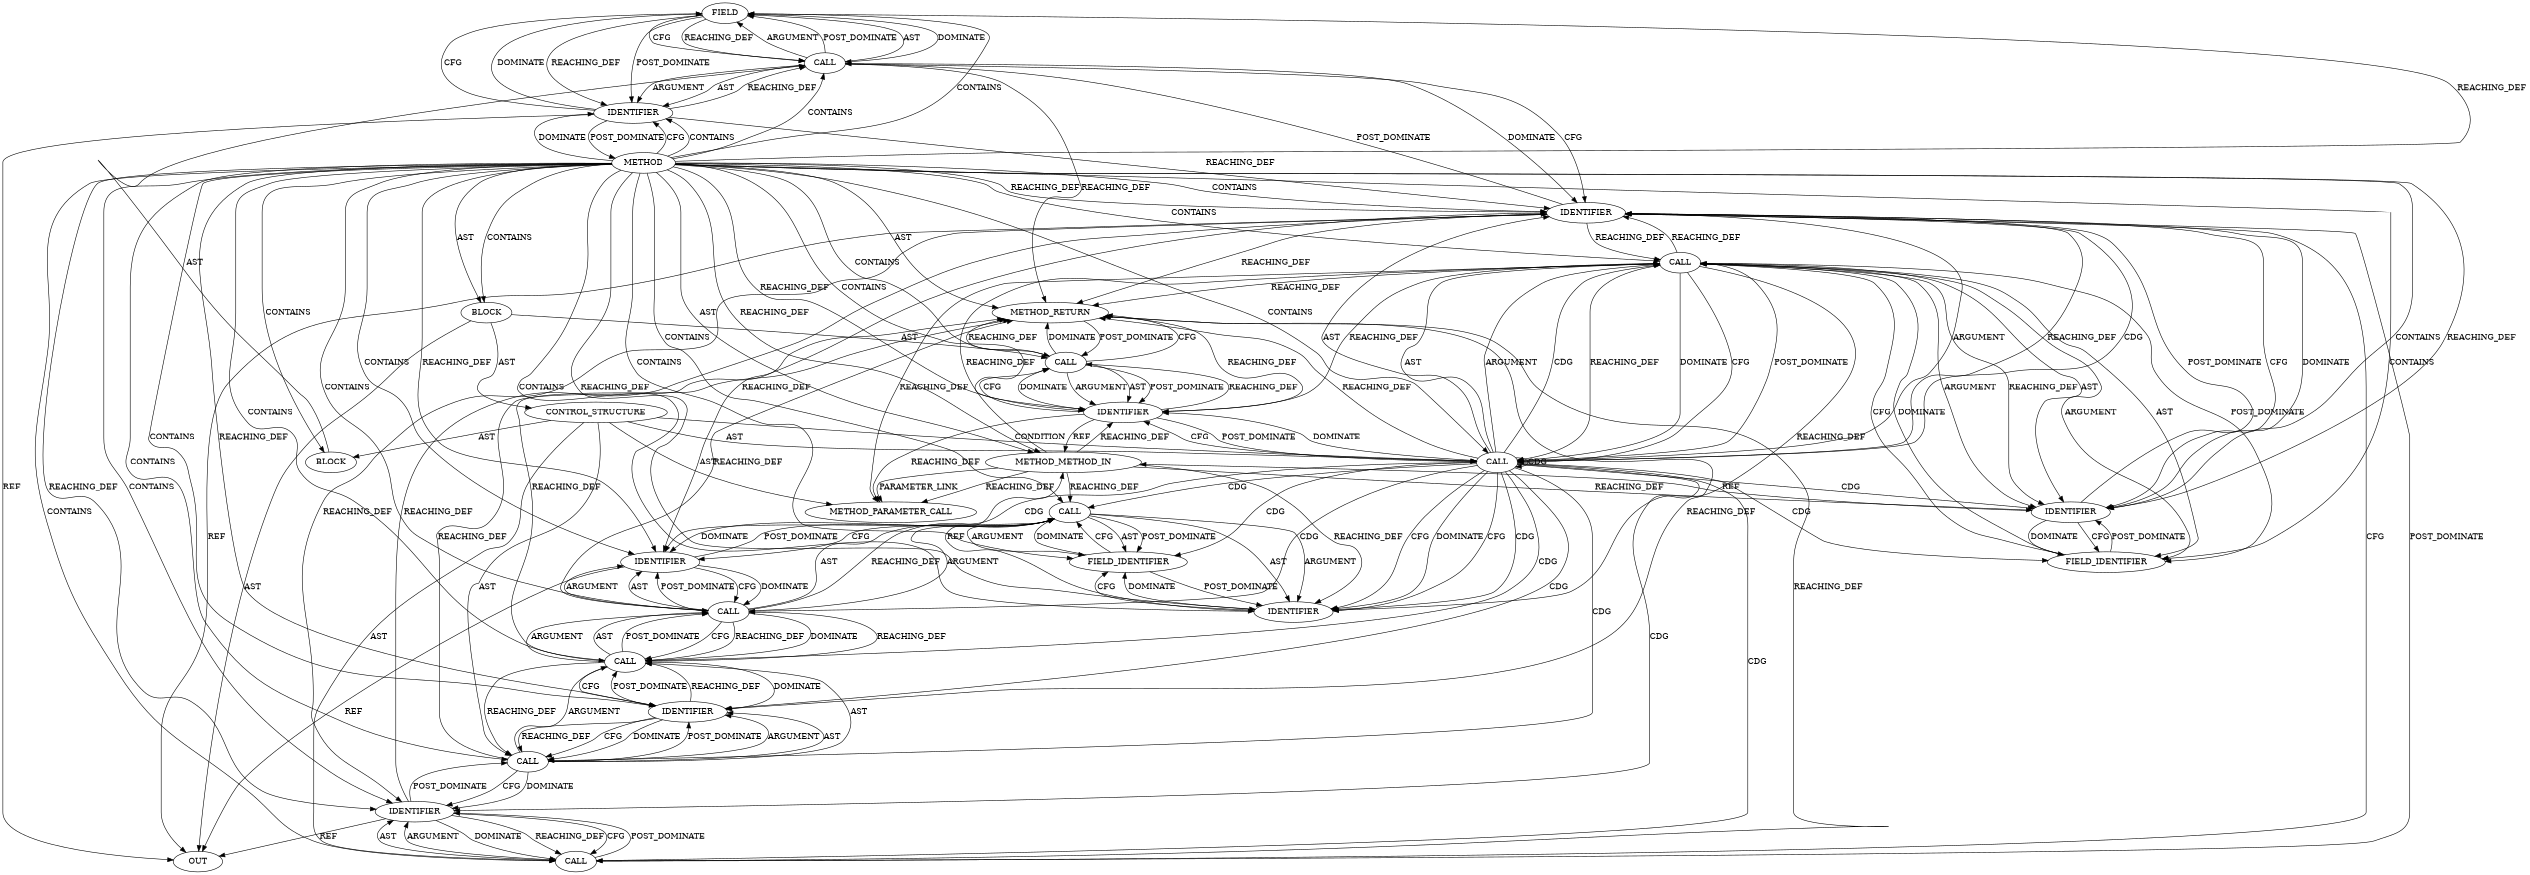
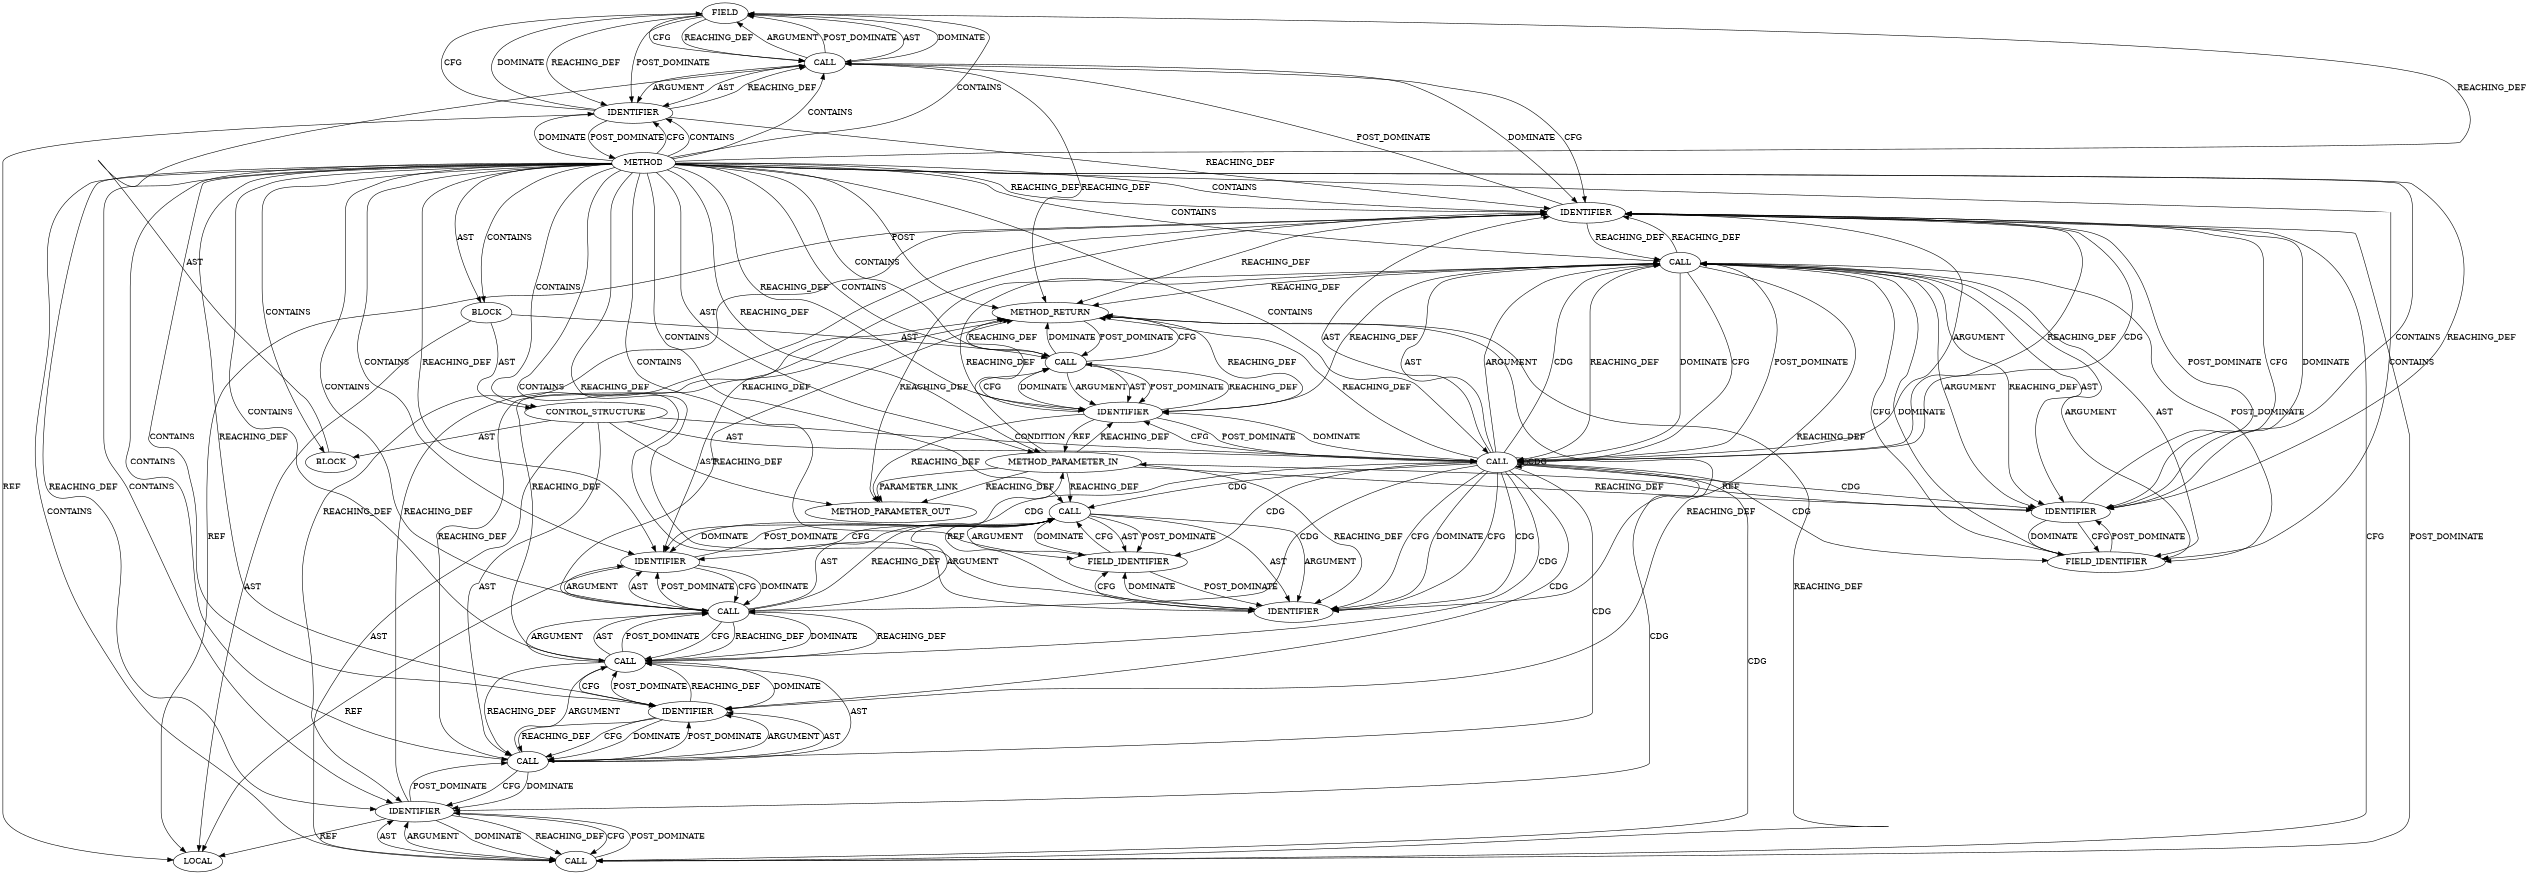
  digraph {
    node [ARGUMENT_INDEX=1 CODE=i COLUMN_NUMBER=21 LINE_NUMBER=142 ORDER=1 TYPE_FULL_NAME="<empty>"]
    n1 [ARGUMENT_INDEX=2 CODE=0 COLUMN_NUMBER=11 ORDER=2 TYPE_FULL_NAME=int label=FIELD]
    n2 [ARGUMENT_INDEX=-1 CODE="i = 0" COLUMN_NUMBER=7 DISPATCH_TYPE=STATIC_DISPATCH METHOD_FULL_NAME="<operator>.assignment" NAME="<operator>.assignment" label=CALL]
    n3 [COLUMN_NUMBER=7 NAME=i TYPE_FULL_NAME=int label=IDENTIFIER]
    n4 [CODE=RET COLUMN_NUMBER=1 EVALUATION_STRATEGY=BY_VALUE LINE_NUMBER=138 ORDER=3 TYPE_FULL_NAME=void label=METHOD_RETURN ARGUMENT_INDEX=""]
    n5 [COLUMN_NUMBER=14 NAME=i TYPE_FULL_NAME=int label=IDENTIFIER]
-   n6 [CODE="int i" COLUMN_NUMBER=6 LINE_NUMBER=140 NAME=i TYPE_FULL_NAME=int label=OUT ARGUMENT_INDEX=""]
+   n6 [CODE="int i" COLUMN_NUMBER=6 LINE_NUMBER=140 NAME=i TYPE_FULL_NAME=int label=LOCAL ARGUMENT_INDEX=""]
    n7 [AST_PARENT_FULL_NAME="tls_device.c:<global>" AST_PARENT_TYPE=TYPE_DECL CODE="static void destroy_record(struct tls_record_info *record)\n{\n	int i;\n\n	for (i = 0; i < record->num_frags; i++)\n		__skb_frag_unref(&record->frags[i], false);\n	kfree(record);\n}" COLUMN_NUMBER=1 COLUMN_NUMBER_END=1 FILENAME="tls_device.c" FULL_NAME=destroy_record IS_EXTERNAL=false LINE_NUMBER=138 LINE_NUMBER_END=145 NAME=destroy_record ORDER=11 SIGNATURE="void destroy_record (tls_record_info*)" label=METHOD ARGUMENT_INDEX="" TYPE_FULL_NAME=""]
    n8 [CODE="&record->frags[i]" COLUMN_NUMBER=20 DISPATCH_TYPE=STATIC_DISPATCH LINE_NUMBER=143 METHOD_FULL_NAME="<operator>.addressOf" NAME="<operator>.addressOf" label=CALL]
    n9 [ARGUMENT_INDEX=-1 CODE="__skb_frag_unref(&record->frags[i], false)" COLUMN_NUMBER=3 DISPATCH_TYPE=STATIC_DISPATCH LINE_NUMBER=143 METHOD_FULL_NAME=__skb_frag_unref NAME=__skb_frag_unref ORDER=4 label=CALL]
    n10 [ARGUMENT_INDEX=2 CODE=false COLUMN_NUMBER=39 LINE_NUMBER=143 NAME=false ORDER=2 TYPE_FULL_NAME=ANY label=IDENTIFIER]
    n11 [CODE="record->frags[i]" DISPATCH_TYPE=STATIC_DISPATCH LINE_NUMBER=143 METHOD_FULL_NAME="<operator>.indirectIndexAccess" NAME="<operator>.indirectIndexAccess" label=CALL]
    n12 [COLUMN_NUMBER=37 NAME=i TYPE_FULL_NAME=int label=IDENTIFIER]
    n13 [ARGUMENT_INDEX=2 COLUMN_NUMBER=35 LINE_NUMBER=143 NAME=i ORDER=2 TYPE_FULL_NAME=int label=IDENTIFIER]
    n14 [CODE="record->frags" DISPATCH_TYPE=STATIC_DISPATCH LINE_NUMBER=143 METHOD_FULL_NAME="<operator>.indirectFieldAccess" NAME="<operator>.indirectFieldAccess" label=CALL]
    n15 [ARGUMENT_INDEX=-1 CODE="kfree(record)" COLUMN_NUMBER=2 DISPATCH_TYPE=STATIC_DISPATCH LINE_NUMBER=144 METHOD_FULL_NAME=kfree NAME=kfree ORDER=3 label=CALL]
    n16 [ARGUMENT_INDEX=2 CODE="i < record->num_frags" COLUMN_NUMBER=14 DISPATCH_TYPE=STATIC_DISPATCH METHOD_FULL_NAME="<operator>.lessThan" NAME="<operator>.lessThan" ORDER=2 label=CALL]
    n17 [ARGUMENT_INDEX=2 CANONICAL_NAME=frags CODE=frags LINE_NUMBER=143 ORDER=2 label=FIELD_IDENTIFIER TYPE_FULL_NAME=""]
    n18 [CODE=record COLUMN_NUMBER=18 NAME=record TYPE_FULL_NAME="tls_record_info*" label=IDENTIFIER]
    n19 [CODE=record COLUMN_NUMBER=8 LINE_NUMBER=144 NAME=record TYPE_FULL_NAME="tls_record_info*" label=IDENTIFIER]
    n20 [ARGUMENT_INDEX=3 CODE="i++" COLUMN_NUMBER=37 DISPATCH_TYPE=STATIC_DISPATCH METHOD_FULL_NAME="<operator>.postIncrement" NAME="<operator>.postIncrement" ORDER=3 label=CALL]
    n21 [ARGUMENT_INDEX=2 CANONICAL_NAME=num_frags CODE=num_frags COLUMN_NUMBER=18 ORDER=2 label=FIELD_IDENTIFIER TYPE_FULL_NAME=""]
    n22 [ARGUMENT_INDEX=2 CODE="record->num_frags" COLUMN_NUMBER=18 DISPATCH_TYPE=STATIC_DISPATCH METHOD_FULL_NAME="<operator>.indirectFieldAccess" NAME="<operator>.indirectFieldAccess" ORDER=2 label=CALL]
    n23 [CODE=record LINE_NUMBER=143 NAME=record TYPE_FULL_NAME="tls_record_info*" label=IDENTIFIER]
-   n24 [CODE="struct tls_record_info *record" COLUMN_NUMBER=28 EVALUATION_STRATEGY=BY_VALUE INDEX=1 IS_VARIADIC=false LINE_NUMBER=138 NAME=record TYPE_FULL_NAME="tls_record_info*" label=METHOD_METHOD_IN ARGUMENT_INDEX=""]
-   n25 [CODE="struct tls_record_info *record" COLUMN_NUMBER=28 EVALUATION_STRATEGY=BY_VALUE INDEX=1 IS_VARIADIC=false LINE_NUMBER=138 NAME=record TYPE_FULL_NAME="tls_record_info*" label=METHOD_PARAMETER_CALL ARGUMENT_INDEX=""]
+   n24 [CODE="struct tls_record_info *record" COLUMN_NUMBER=28 EVALUATION_STRATEGY=BY_VALUE INDEX=1 IS_VARIADIC=false LINE_NUMBER=138 NAME=record TYPE_FULL_NAME="tls_record_info*" label=METHOD_PARAMETER_IN ARGUMENT_INDEX=""]
+   n25 [CODE="struct tls_record_info *record" COLUMN_NUMBER=28 EVALUATION_STRATEGY=BY_VALUE INDEX=1 IS_VARIADIC=false LINE_NUMBER=138 NAME=record TYPE_FULL_NAME="tls_record_info*" label=METHOD_PARAMETER_OUT ARGUMENT_INDEX=""]
    n26 [ARGUMENT_INDEX=-1 CODE="{\n	int i;\n\n	for (i = 0; i < record->num_frags; i++)\n		__skb_frag_unref(&record->frags[i], false);\n	kfree(record);\n}" COLUMN_NUMBER=1 LINE_NUMBER=139 ORDER=2 TYPE_FULL_NAME=void label=BLOCK]
    n27 [ARGUMENT_INDEX=-1 CODE="for (i = 0;i < record->num_frags;i++)" COLUMN_NUMBER=2 CONTROL_STRUCTURE_TYPE=FOR ORDER=2 PARSER_TYPE_NAME=CASTForStatement label=CONTROL_STRUCTURE TYPE_FULL_NAME=""]
    n28 [ARGUMENT_INDEX=-1 CODE="<empty>" COLUMN_NUMBER=2 TYPE_FULL_NAME=void label=BLOCK]
    n1 -> n2 [label=DOMINATE]
    n1 -> n2 [label=CFG]
    n1 -> n2 [VARIABLE=0 label=REACHING_DEF]
    n1 -> n3 [VARIABLE=0 label=REACHING_DEF]
    n1 -> n3 [label=POST_DOMINATE]
    n2 -> n1 [label=ARGUMENT]
    n2 -> n1 [label=POST_DOMINATE]
    n2 -> n1 [label=AST]
    n2 -> n3 [label=ARGUMENT]
    n2 -> n3 [label=AST]
    n2 -> n4 [VARIABLE="i = 0" label=REACHING_DEF]
    n2 -> n5 [label=DOMINATE]
    n2 -> n5 [label=CFG]
    n3 -> n1 [label=CFG]
    n3 -> n1 [label=DOMINATE]
    n3 -> n2 [VARIABLE=i label=REACHING_DEF]
    n3 -> n5 [VARIABLE=i label=REACHING_DEF]
    n3 -> n6 [label=REF]
    n3 -> n7 [label=POST_DOMINATE]
    n4 -> n15 [label=POST_DOMINATE]
    n5 -> n2 [label=POST_DOMINATE]
    n5 -> n4 [VARIABLE=i label=REACHING_DEF]
    n5 -> n6 [label=REF]
    n5 -> n12 [VARIABLE=i label=REACHING_DEF]
    n5 -> n13 [VARIABLE=i label=REACHING_DEF]
    n5 -> n16 [VARIABLE=i label=REACHING_DEF]
    n5 -> n18 [label=CFG]
    n5 -> n18 [label=DOMINATE]
    n5 -> n20 [label=POST_DOMINATE]
    n5 -> n22 [VARIABLE=i label=REACHING_DEF]
    n7 -> n1 [label=CONTAINS]
    n7 -> n1 [label=REACHING_DEF]
    n7 -> n2 [label=CONTAINS]
    n7 -> n3 [label=CFG]
    n7 -> n3 [label=CONTAINS]
    n7 -> n3 [label=DOMINATE]
-   n7 -> n4 [label=AST]
+   n7 -> n4 [label=POST]
    n7 -> n5 [label=REACHING_DEF]
    n7 -> n5 [label=CONTAINS]
    n7 -> n8 [label=CONTAINS]
    n7 -> n9 [label=CONTAINS]
    n7 -> n10 [label=CONTAINS]
    n7 -> n10 [label=REACHING_DEF]
    n7 -> n11 [label=CONTAINS]
    n7 -> n12 [label=REACHING_DEF]
    n7 -> n12 [label=CONTAINS]
    n7 -> n13 [label=CONTAINS]
    n7 -> n13 [label=REACHING_DEF]
    n7 -> n14 [label=CONTAINS]
    n7 -> n15 [label=CONTAINS]
    n7 -> n16 [label=CONTAINS]
    n7 -> n17 [label=CONTAINS]
    n7 -> n18 [label=CONTAINS]
    n7 -> n18 [label=REACHING_DEF]
    n7 -> n19 [label=CONTAINS]
    n7 -> n19 [label=REACHING_DEF]
    n7 -> n20 [label=CONTAINS]
    n7 -> n21 [label=CONTAINS]
    n7 -> n22 [label=CONTAINS]
    n7 -> n23 [label=CONTAINS]
    n7 -> n23 [label=REACHING_DEF]
    n7 -> n24 [label=REACHING_DEF]
    n7 -> n24 [label=AST]
    n7 -> n26 [label=AST]
    n7 -> n26 [label=CONTAINS]
+   n7 -> n27 [label=CONTAINS]
    n7 -> n28 [label=CONTAINS]
    n8 -> n4 [VARIABLE="&record->frags[i]" label=REACHING_DEF]
    n8 -> n9 [VARIABLE="&record->frags[i]" label=REACHING_DEF]
    n8 -> n10 [label=DOMINATE]
    n8 -> n10 [label=CFG]
    n8 -> n11 [VARIABLE="&record->frags[i]" label=REACHING_DEF]
    n8 -> n11 [label=ARGUMENT]
    n8 -> n11 [label=AST]
    n8 -> n11 [label=POST_DOMINATE]
    n9 -> n4 [VARIABLE="__skb_frag_unref(&record->frags[i], false)" label=REACHING_DEF]
    n9 -> n8 [label=ARGUMENT]
    n9 -> n8 [label=AST]
    n9 -> n10 [label=POST_DOMINATE]
    n9 -> n10 [label=ARGUMENT]
    n9 -> n10 [label=AST]
    n9 -> n12 [label=CFG]
    n9 -> n12 [label=DOMINATE]
    n10 -> n4 [VARIABLE=false label=REACHING_DEF]
    n10 -> n8 [label=POST_DOMINATE]
    n10 -> n8 [VARIABLE=false label=REACHING_DEF]
    n10 -> n9 [VARIABLE=false label=REACHING_DEF]
    n10 -> n9 [label=CFG]
    n10 -> n9 [label=DOMINATE]
    n11 -> n4 [VARIABLE="record->frags[i]" label=REACHING_DEF]
    n11 -> n8 [label=CFG]
    n11 -> n8 [VARIABLE="record->frags[i]" label=REACHING_DEF]
    n11 -> n8 [label=DOMINATE]
    n11 -> n13 [label=ARGUMENT]
    n11 -> n13 [label=AST]
    n11 -> n13 [label=POST_DOMINATE]
    n11 -> n14 [label=AST]
    n11 -> n14 [VARIABLE="record->frags[i]" label=REACHING_DEF]
    n11 -> n14 [label=ARGUMENT]
    n12 -> n5 [VARIABLE=i label=REACHING_DEF]
    n12 -> n6 [label=REF]
    n12 -> n9 [label=POST_DOMINATE]
    n12 -> n20 [label=DOMINATE]
    n12 -> n20 [VARIABLE=i label=REACHING_DEF]
    n12 -> n20 [label=CFG]
    n13 -> n6 [label=REF]
    n13 -> n11 [label=CFG]
    n13 -> n11 [label=DOMINATE]
    n13 -> n14 [label=POST_DOMINATE]
    n14 -> n13 [label=DOMINATE]
    n14 -> n13 [label=CFG]
    n14 -> n17 [label=AST]
    n14 -> n17 [label=POST_DOMINATE]
    n14 -> n17 [label=ARGUMENT]
    n14 -> n23 [label=ARGUMENT]
    n14 -> n23 [label=AST]
    n15 -> n4 [label=CFG]
    n15 -> n4 [VARIABLE="kfree(record)" label=REACHING_DEF]
    n15 -> n4 [label=DOMINATE]
    n15 -> n19 [label=ARGUMENT]
    n15 -> n19 [label=AST]
    n15 -> n19 [label=POST_DOMINATE]
    n16 -> n4 [VARIABLE="i < record->num_frags" label=REACHING_DEF]
    n16 -> n5 [label=ARGUMENT]
    n16 -> n5 [label=AST]
    n16 -> n5 [label=CDG]
    n16 -> n8 [label=CDG]
    n16 -> n9 [label=CDG]
    n16 -> n10 [label=CDG]
    n16 -> n11 [label=CDG]
    n16 -> n12 [label=CDG]
    n16 -> n13 [label=CDG]
    n16 -> n14 [label=CDG]
    n16 -> n16 [label=CDG]
    n16 -> n17 [label=CDG]
    n16 -> n18 [label=CDG]
    n16 -> n19 [label=DOMINATE]
    n16 -> n19 [label=CFG]
    n16 -> n20 [label=CDG]
    n16 -> n21 [label=CDG]
    n16 -> n22 [label=POST_DOMINATE]
    n16 -> n22 [label=AST]
    n16 -> n22 [label=ARGUMENT]
    n16 -> n22 [label=CDG]
    n16 -> n23 [label=CDG]
    n16 -> n23 [label=DOMINATE]
    n16 -> n23 [label=CFG]
    n16 -> n23 [label=CFG]
    n17 -> n14 [label=DOMINATE]
    n17 -> n14 [label=CFG]
    n17 -> n23 [label=POST_DOMINATE]
    n18 -> n5 [label=POST_DOMINATE]
    n18 -> n21 [label=DOMINATE]
    n18 -> n21 [label=CFG]
    n18 -> n24 [label=REF]
    n19 -> n4 [VARIABLE=record label=REACHING_DEF]
    n19 -> n15 [VARIABLE=record label=REACHING_DEF]
    n19 -> n15 [label=CFG]
    n19 -> n15 [label=DOMINATE]
    n19 -> n16 [label=POST_DOMINATE]
    n19 -> n24 [label=REF]
    n19 -> n25 [VARIABLE=record label=REACHING_DEF]
    n20 -> n4 [VARIABLE="i++" label=REACHING_DEF]
    n20 -> n5 [label=CFG]
    n20 -> n12 [label=POST_DOMINATE]
    n20 -> n12 [label=AST]
    n20 -> n12 [label=ARGUMENT]
    n21 -> n18 [label=POST_DOMINATE]
    n21 -> n22 [label=DOMINATE]
    n21 -> n22 [label=CFG]
    n22 -> n4 [VARIABLE="record->num_frags" label=REACHING_DEF]
    n22 -> n5 [VARIABLE="record->num_frags" label=REACHING_DEF]
    n22 -> n16 [VARIABLE="record->num_frags" label=REACHING_DEF]
    n22 -> n16 [label=DOMINATE]
    n22 -> n16 [label=CFG]
    n22 -> n18 [label=ARGUMENT]
    n22 -> n18 [VARIABLE="record->num_frags" label=REACHING_DEF]
    n22 -> n18 [label=AST]
    n22 -> n19 [VARIABLE="record->num_frags" label=REACHING_DEF]
    n22 -> n21 [label=POST_DOMINATE]
    n22 -> n21 [label=ARGUMENT]
    n22 -> n21 [label=AST]
    n22 -> n23 [VARIABLE="record->num_frags" label=REACHING_DEF]
    n22 -> n25 [VARIABLE="record->num_frags" label=REACHING_DEF]
    n23 -> n17 [label=CFG]
    n23 -> n17 [label=DOMINATE]
    n23 -> n24 [label=REF]
    n24 -> n14 [VARIABLE=record label=REACHING_DEF]
    n24 -> n18 [VARIABLE=record label=REACHING_DEF]
    n24 -> n19 [VARIABLE=record label=REACHING_DEF]
    n24 -> n22 [VARIABLE=record label=REACHING_DEF]
    n24 -> n23 [VARIABLE=record label=REACHING_DEF]
    n24 -> n25 [label=PARAMETER_LINK]
    n24 -> n25 [VARIABLE=record label=REACHING_DEF]
    n26 -> n6 [label=AST]
    n26 -> n15 [label=AST]
    n26 -> n27 [label=AST]
    n27 -> n9 [label=AST]
    n27 -> n16 [label=AST]
    n27 -> n16 [label=CONDITION]
    n27 -> n20 [label=AST]
    n27 -> n25 [label=AST]
    n27 -> n28 [label=AST]
    n28 -> n2 [label=AST]
  }
